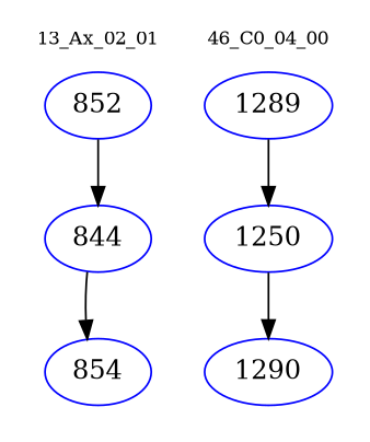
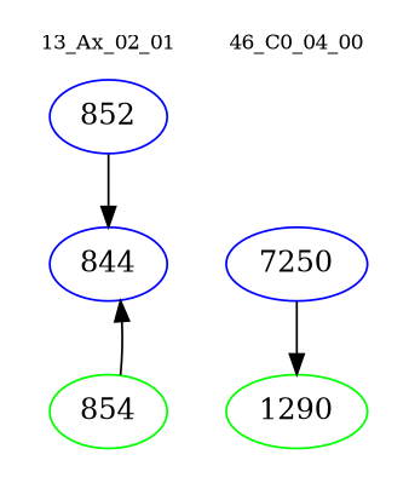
  digraph {
    node [color=blue]
    edge [color=black]
    n1 [label=852]
    n2 [label=844]
-   n3 [label=854]
-   n4 [label=1289]
-   n5 [label=1250]
-   n6 [label=1290]
+   n3 [color=green label=854]
+   n5 [label=7250]
+   n6 [color=green label=1290]
    subgraph cluster_1 {
      color=white
      fontsize=10
      label="13_Ax_02_01"
      n1
      n2
      n3
    }
    subgraph cluster_2 {
      color=white
      fontsize=10
      label="46_C0_04_00"
-     n4
      n5
      n6
    }
    n1 -> n2
-   n2 -> n3
-   n4 -> n5
+   n3 -> n2
    n5 -> n6
  }
